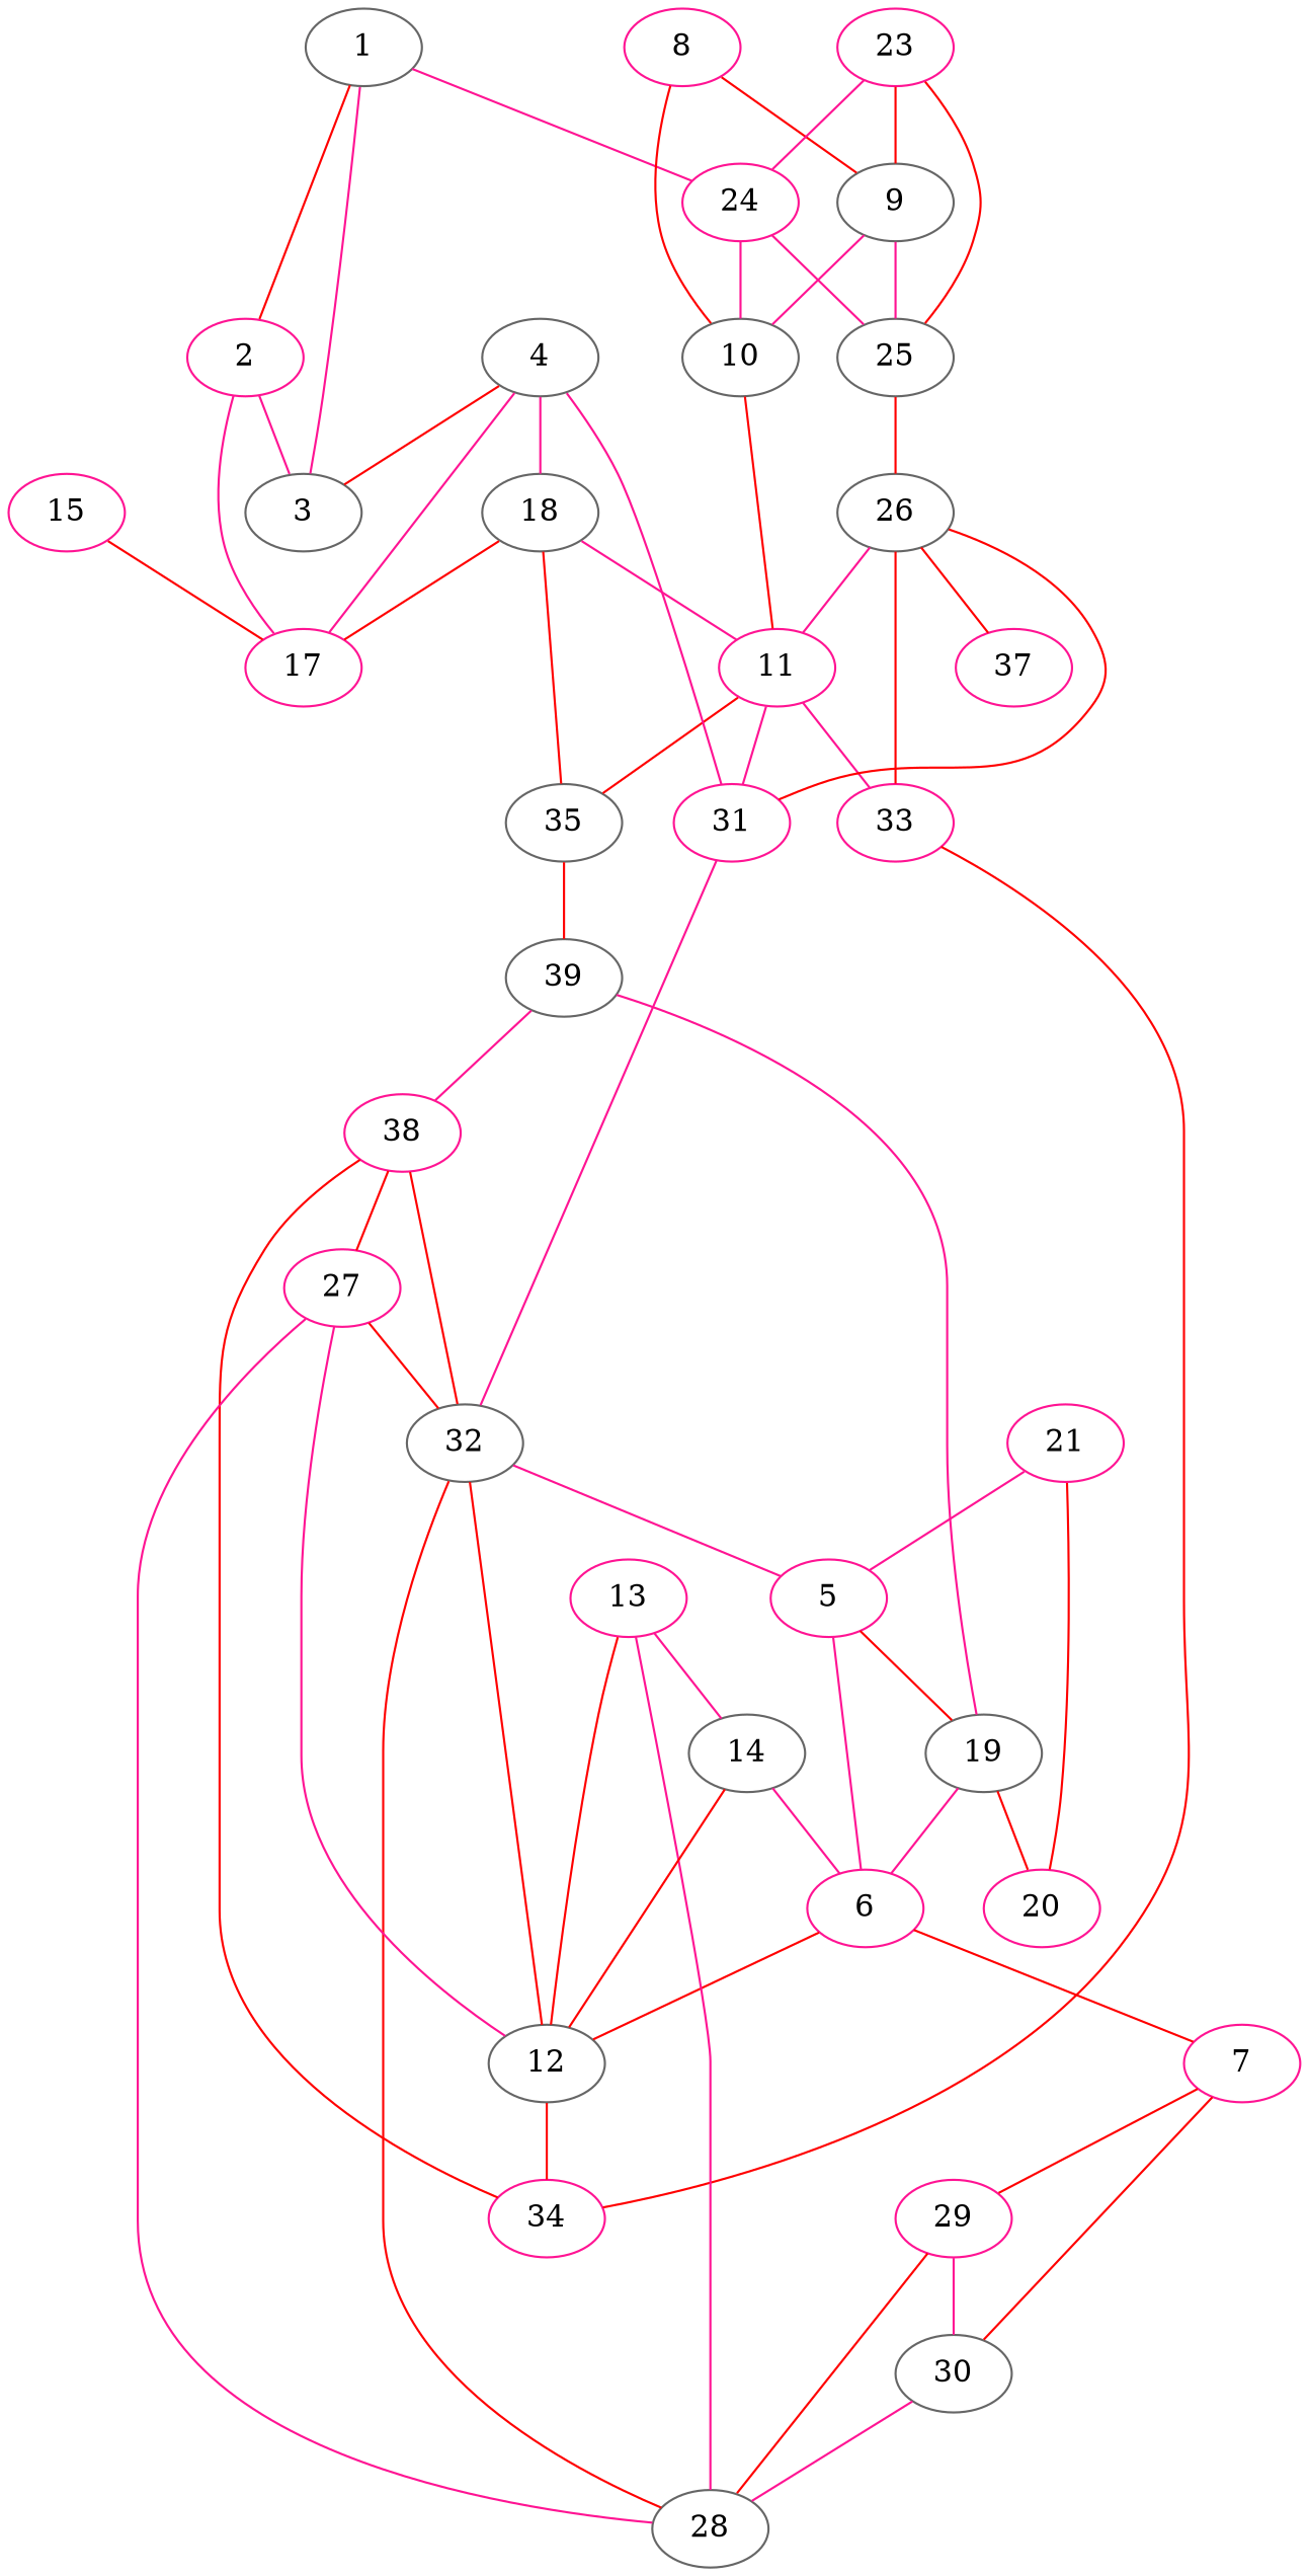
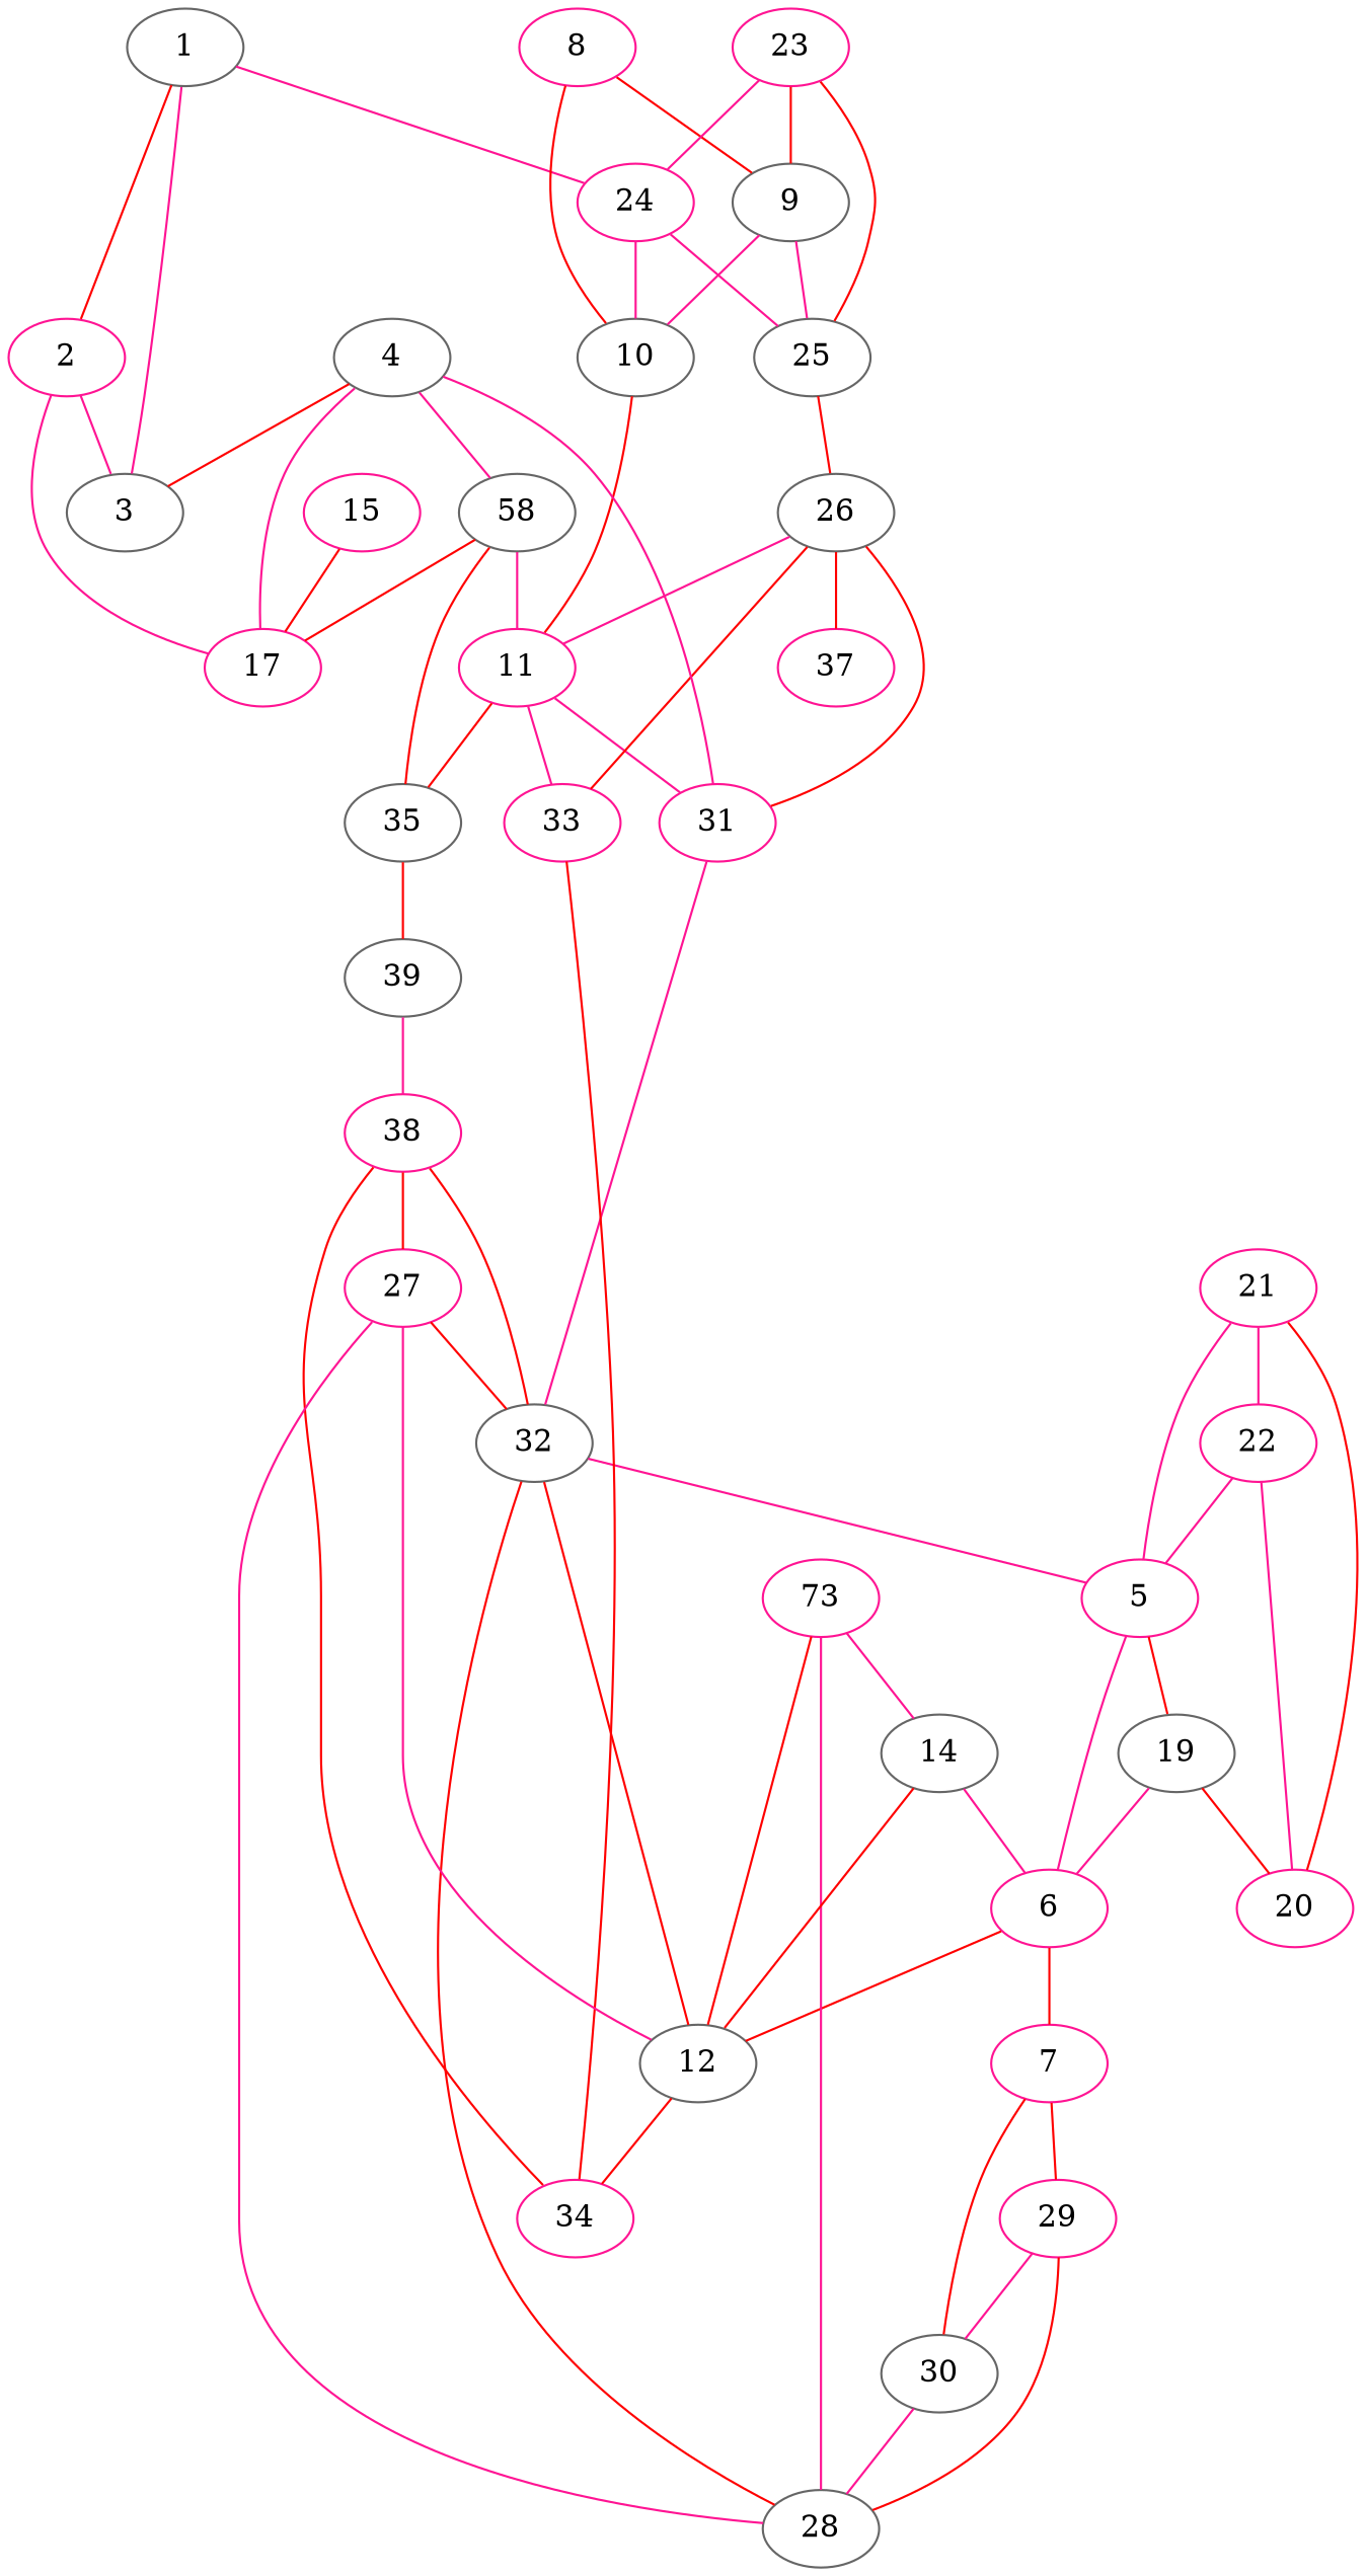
  graph {
    node [aaLength=6 color=deeppink sequence=AEN type=0]
    edge [color=red distance0=14.66621 frequency=1 type0=3]
    1 [aaLength=3 color=gray40]
    3 [aaLength=13 color=gray40 sequence=PEYVQAMLDREKL]
    2 [aaLength=14 sequence=KEEAIRFAGEQLVK]
    24 [aaLength=14 sequence=KEEAIRFAGEQLVK]
    17 [aaLength=13 sequence=PEYVQAMLDREKL]
    10 [aaLength=13 color=gray40 sequence=PEYVQAMLDREKL]
    25 [aaLength=13 color=gray40 sequence=PEYVQAMLDREKL]
    11 [sequence=VEAKDR]
    26 [color=gray40 sequence=VEAKDR]
    4 [color=gray40 sequence=VEAKDR]
-   18 [color=gray40 sequence=VEAKDR]
+   18 [color=gray40 sequence=VEAKDR label=58]
    31 [sequence=GVVFCQ type=1]
    35 [color=gray40 sequence=GVVFCQ type=1]
    32 [color=gray40 sequence=LVIGIA type=1]
    33 [sequence=GVVFCQ type=1]
    n16 [color=gray40 label=39 sequence=LVIGIA type=1]
    5 [aaLength=11 sequence=HIQVITSLTNA]
    6 [aaLength=9 sequence=ESVIERLAH]
    19 [aaLength=3 color=gray40 sequence=RNN]
    7 [aaLength=7 sequence=VDEVLEL]
    12 [aaLength=11 color=gray40 sequence=HIQVITSLTNA]
    20 [aaLength=11 sequence=HIQVITSLTNA]
    29 [aaLength=9 sequence=ESVIERLAH]
    34 [sequence=LVIGIA type=1]
    30 [aaLength=8 color=gray40 sequence=VDEVLELL]
    28 [aaLength=11 color=gray40 sequence=HIQVITSLTNA]
    8 [aaLength=3]
    9 [aaLength=14 color=gray40 sequence=KEEAIRFAGEQLVK]
    37 [sequence=GVVFCQ type=1]
    38 [sequence=LVIGIA type=1]
-   13 [aaLength=9 sequence=ESVIERLAH]
+   13 [aaLength=9 sequence=ESVIERLAH label=73]
    14 [aaLength=7 color=gray40 sequence=VDEVLEL]
    15 [aaLength=3]
    21 [aaLength=9 sequence=ESVIERLAH]
+   22 [aaLength=7 sequence=VDEVLEL]
    23 [aaLength=3]
    27 [aaLength=3 sequence=RNN]
    1 -- 3 [color=deeppink distance0=35.34004 type0=2]
    1 -- 2 [distance0=14.9502 type0=1]
    1 -- 24 [color=deeppink distance0=39.30871]
    2 -- 3 [color=deeppink distance0=21.80371 distance1=5.0 frequency=2 type0=2 type1=4]
    2 -- 17 [color=deeppink distance0=35.74707]
    24 -- 10 [color=deeppink distance0=35.48459]
    24 -- 25 [color=deeppink distance0=21.29044 distance1=5.0 frequency=2 type0=2 type1=4]
    10 -- 11 [distance0=29.41737 distance1=15.0 frequency=2 type1=4]
    25 -- 26 [distance0=29.31256 distance1=15.0 frequency=2 type1=4]
    11 -- 31 [color=deeppink type0=1]
    11 -- 35
    11 -- 33 [color=deeppink distance1=4.0 frequency=2 type0=2 type1=4]
    26 -- 11 [color=deeppink distance0=25.7372 type0=1]
    26 -- 31 [distance0=27.6261 type0=2]
    26 -- 33 [distance0=27.6261]
    26 -- 37 [distance0=4.0 type0=4]
    4 -- 3 [distance0=29.49742 type0=2]
    4 -- 17 [color=deeppink distance0=35.71272]
    4 -- 18 [color=deeppink distance0=25.06223 type0=1]
    4 -- 31 [color=deeppink distance0=4.0 type0=4]
    18 -- 17 [distance0=29.24343 type0=2]
    18 -- 11 [color=deeppink distance0=30.15209]
    18 -- 35 [distance0=4.0 type0=4]
    31 -- 32 [color=deeppink distance0=16.0 type0=4]
    35 -- n16 [distance0=16.0 type0=4]
    32 -- 5 [color=deeppink distance0=5.0 type0=4]
    33 -- 34 [distance0=16.0 type0=4]
-   n16 -- 19 [color=deeppink distance0=1.0 type0=4]
    n16 -- 38 [color=deeppink distance0=0.0]
    5 -- 6 [color=deeppink distance0=23.8231 distance1=3.0 frequency=2 type1=4]
    5 -- 19 [distance0=16.5131 type0=2]
    6 -- 7 [distance0=16.42011 distance1=3.0 frequency=2 type0=1 type1=4]
    6 -- 12 [distance0=23.55898]
    19 -- 6 [color=deeppink distance0=26.19329]
    19 -- 20 [distance0=11.88687 distance1=1.0 frequency=2 type0=1 type1=4]
    7 -- 29 [distance0=22.52442 type0=2]
    12 -- 32 [distance0=15.0054 type0=2]
    12 -- 34 [distance0=15.0054]
    29 -- 30 [color=deeppink distance0=16.45554 distance1=3.0 frequency=2 type0=1 type1=4]
    30 -- 7 [distance0=30.21933 type0=2]
    30 -- 28 [color=deeppink distance0=30.31464]
    28 -- 32 [distance0=19.13488]
    28 -- 29 [distance0=3.0 type0=4]
    8 -- 10 [distance0=35.15676 type0=2]
    8 -- 9 [distance0=15.04556 distance1=9.0 frequency=2 type0=1 type1=4]
    9 -- 10 [color=deeppink distance0=21.8066 distance1=5.0 frequency=2 type0=2 type1=4]
    9 -- 25 [color=deeppink distance0=35.98601]
    38 -- 32 [distance0=0.0 type0=1]
    38 -- 34 [distance0=0.0 type0=2]
    38 -- 27 [distance0=1.0 type0=4]
    13 -- 12 [distance0=24.05469 type0=2]
    13 -- 28 [color=deeppink distance0=24.6841]
    13 -- 14 [color=deeppink distance0=16.5446 distance1=3.0 frequency=2 type0=1 type1=4]
    14 -- 6 [color=deeppink distance0=31.40229 type0=2]
    14 -- 12 [distance0=32.06142]
    15 -- 17 [distance0=33.36563 type0=2]
    21 -- 5 [color=deeppink distance0=23.93085]
    21 -- 20 [distance0=22.48033 type0=2]
+   21 -- 22 [color=deeppink distance0=16.53474 distance1=3.0 frequency=2 type0=1 type1=4]
+   22 -- 5 [color=deeppink distance0=33.18648]
+   22 -- 20 [color=deeppink distance0=30.39668 type0=2]
    23 -- 24 [color=deeppink distance0=13.94957 distance1=9.0 frequency=2 type0=1 type1=4]
    23 -- 25 [distance0=33.14119 type0=2]
    23 -- 9 [distance0=43.35377]
    27 -- 32 [distance0=24.76527]
    27 -- 12 [color=deeppink distance0=17.65678 type0=2]
    27 -- 28 [color=deeppink distance0=12.69419 distance1=1.0 frequency=2 type0=1 type1=4]
  }
